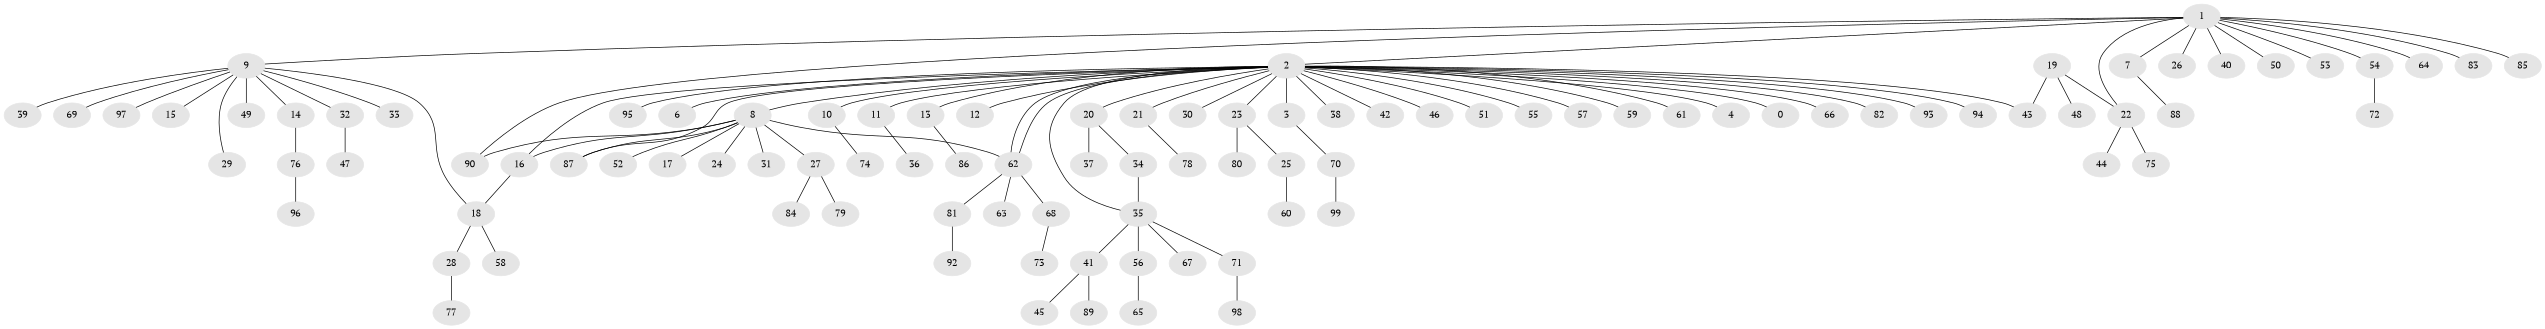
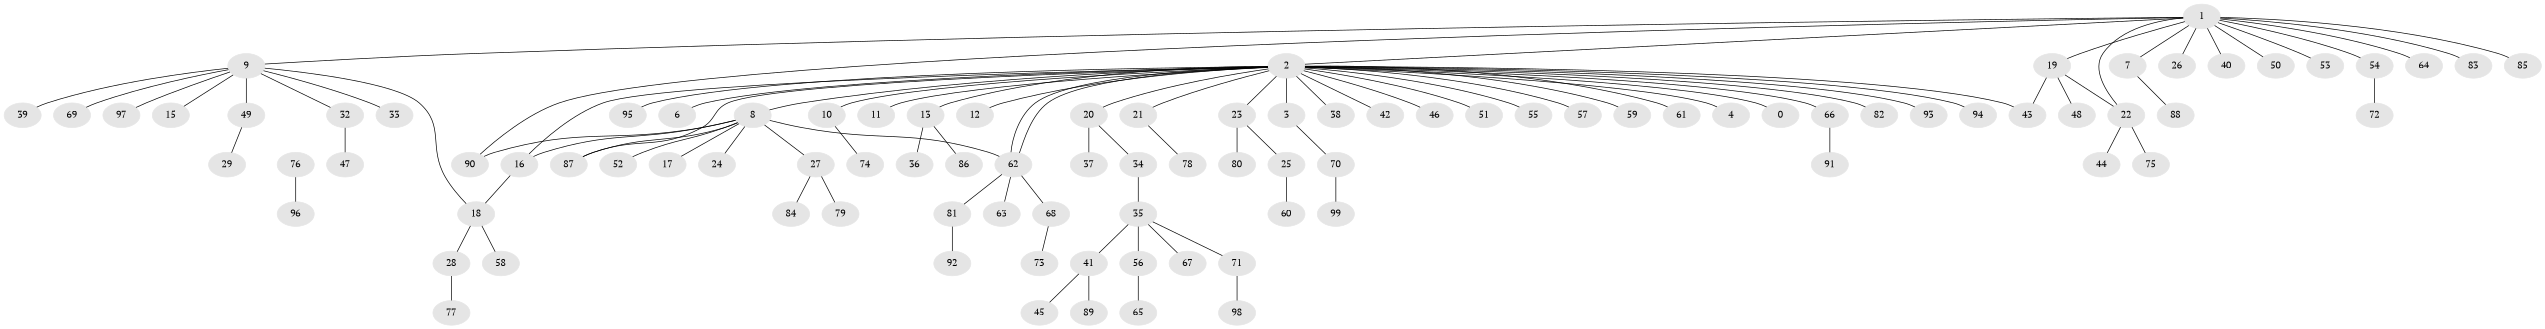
  graph {
    fontname="PT Serif"
    node [color=gray90 fontname="PT Serif" style=filled]
    edge [fontname="PT Serif"]
    1
    2
    7
    9
    19
    22
    26
    40
    50
    53
    54
    64
    83
    85
    90
    3
    4
    n18 [label=0]
    6
    8
    10
    11
    12
    13
    20
    21
    23
-   30
    35
    38
    42
    43
    46
    51
    55
    57
    59
    61
    62
    66
    82
    87
    93
    94
    95
    16
    88
    15
-   14
    18
    29
    32
    33
    39
    49
    69
    97
    48
    44
    75
    72
    70
    17
    24
    27
-   31
    52
    74
    36
    86
    34
    37
    78
    25
    80
    41
    56
    67
    71
    63
    68
    81
+   91
    99
    79
    84
    76
    28
    58
    47
    96
    77
    60
    45
    89
    65
    98
    73
    92
    1 -- 2
    1 -- 7
    1 -- 9
+   1 -- 19
    1 -- 22
    1 -- 26
    1 -- 40
    1 -- 50
    1 -- 53
    1 -- 54
    1 -- 64
    1 -- 83
    1 -- 85
    1 -- 90
    2 -- 3
    2 -- 4
    2 -- n18
    2 -- 6
    2 -- 8
    2 -- 10
    2 -- 11
    2 -- 12
    2 -- 13
    2 -- 20
    2 -- 21
    2 -- 23
-   2 -- 30
-   2 -- 35
    2 -- 38
    2 -- 42
    2 -- 43
    2 -- 46
    2 -- 51
    2 -- 55
    2 -- 57
    2 -- 59
    2 -- 61
    2 -- 62
    2 -- 62
    2 -- 66
    2 -- 82
    2 -- 87
    2 -- 93
    2 -- 94
    2 -- 95
    2 -- 16
    7 -- 88
    9 -- 15
-   9 -- 14
    9 -- 18
-   9 -- 29
+   49 -- 29
    9 -- 32
    9 -- 33
    9 -- 39
    9 -- 49
    9 -- 69
    9 -- 97
    19 -- 22
    19 -- 43
    19 -- 48
    22 -- 44
    22 -- 75
    54 -- 72
    3 -- 70
    8 -- 90
    8 -- 62
    8 -- 87
    8 -- 16
    8 -- 17
    8 -- 24
    8 -- 27
-   8 -- 31
    8 -- 52
    10 -- 74
-   11 -- 36
+   13 -- 36
    13 -- 86
    20 -- 34
    20 -- 37
    21 -- 78
    23 -- 25
    23 -- 80
    35 -- 41
    35 -- 56
    35 -- 67
    35 -- 71
    62 -- 63
    62 -- 68
    62 -- 81
+   66 -- 91
    16 -- 18
-   14 -- 76
    18 -- 28
    18 -- 58
    32 -- 47
    70 -- 99
    27 -- 79
    27 -- 84
    34 -- 35
    25 -- 60
    41 -- 45
    41 -- 89
    56 -- 65
    71 -- 98
    68 -- 73
    81 -- 92
    76 -- 96
    28 -- 77
  }
